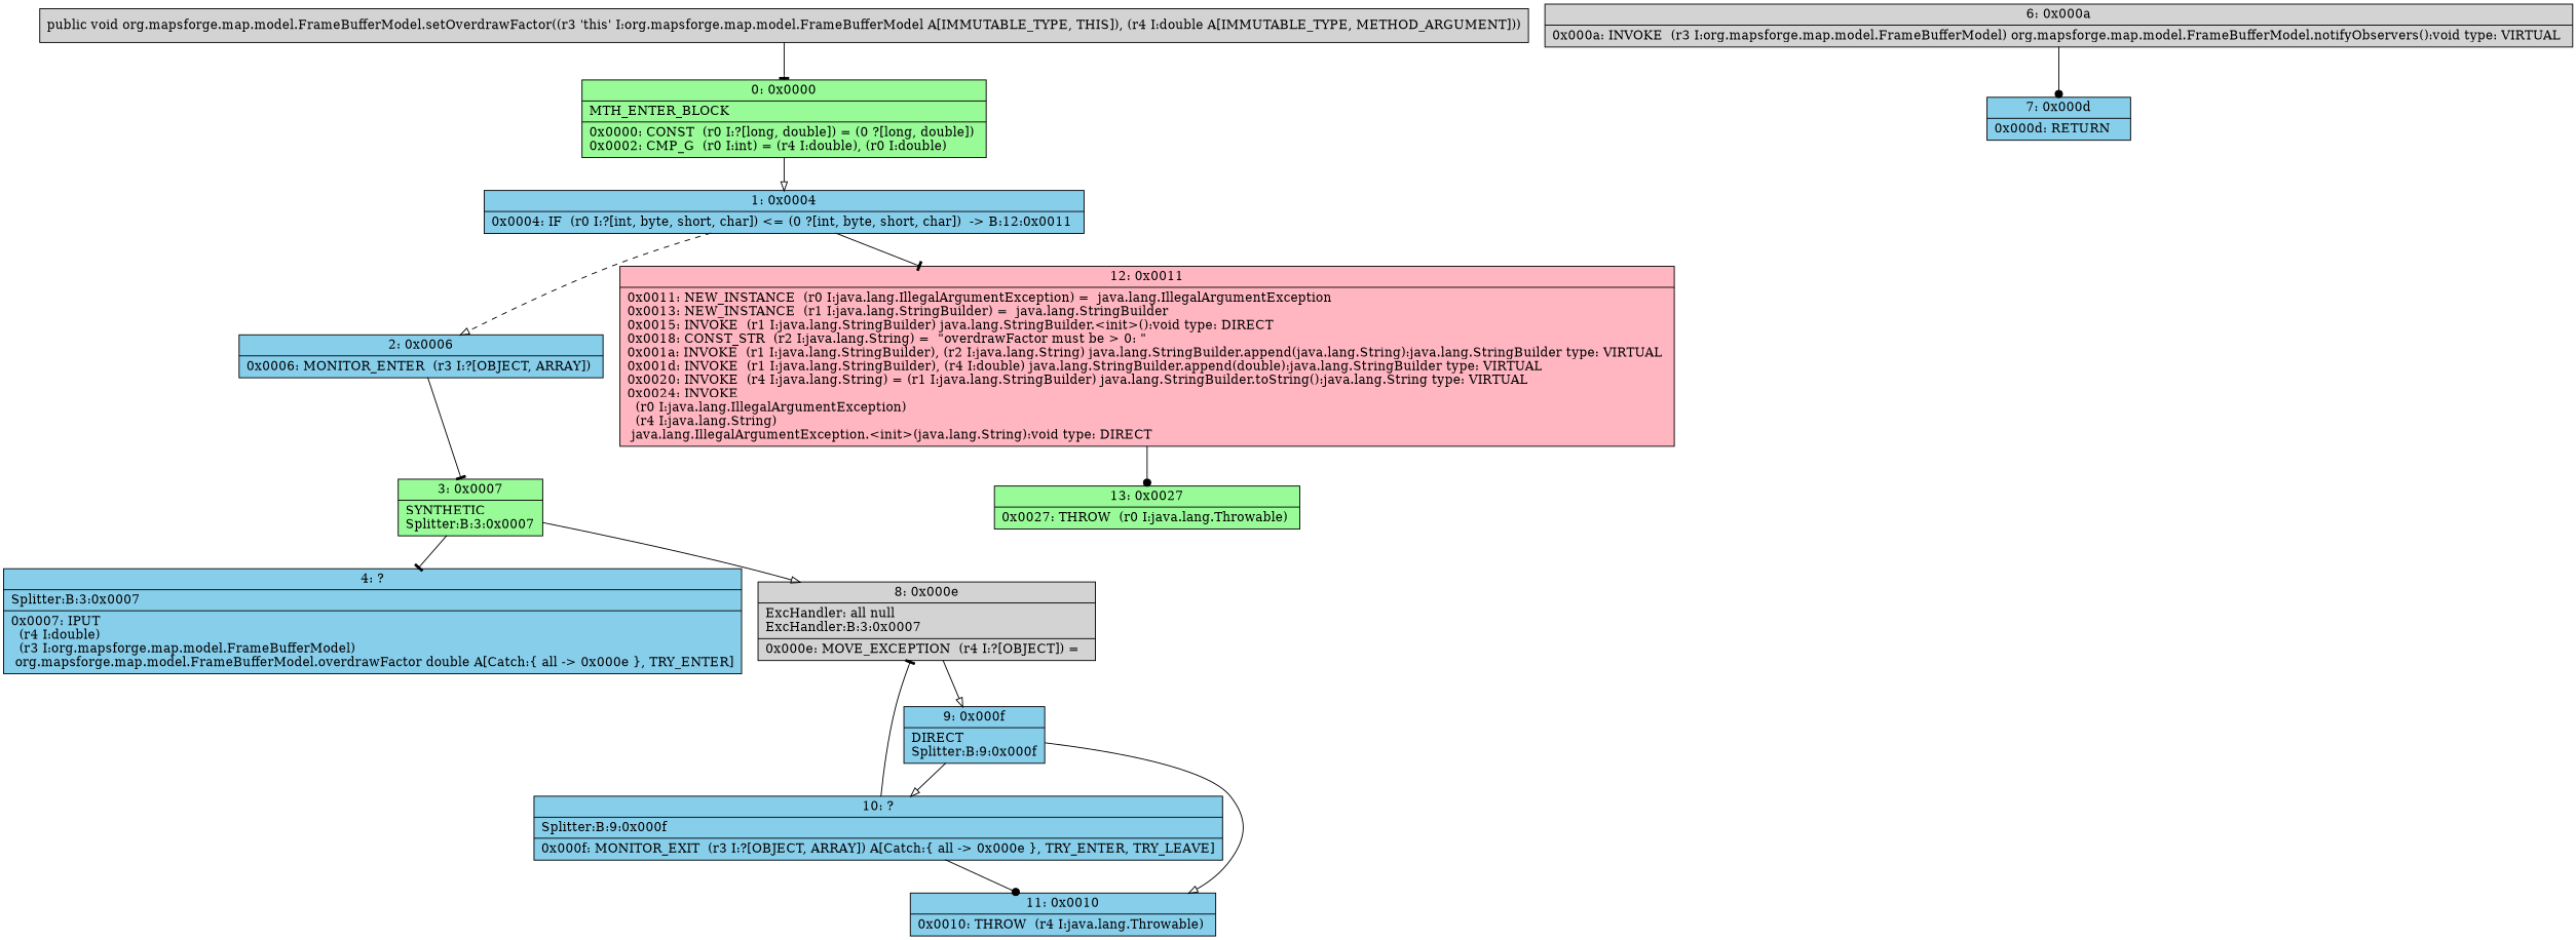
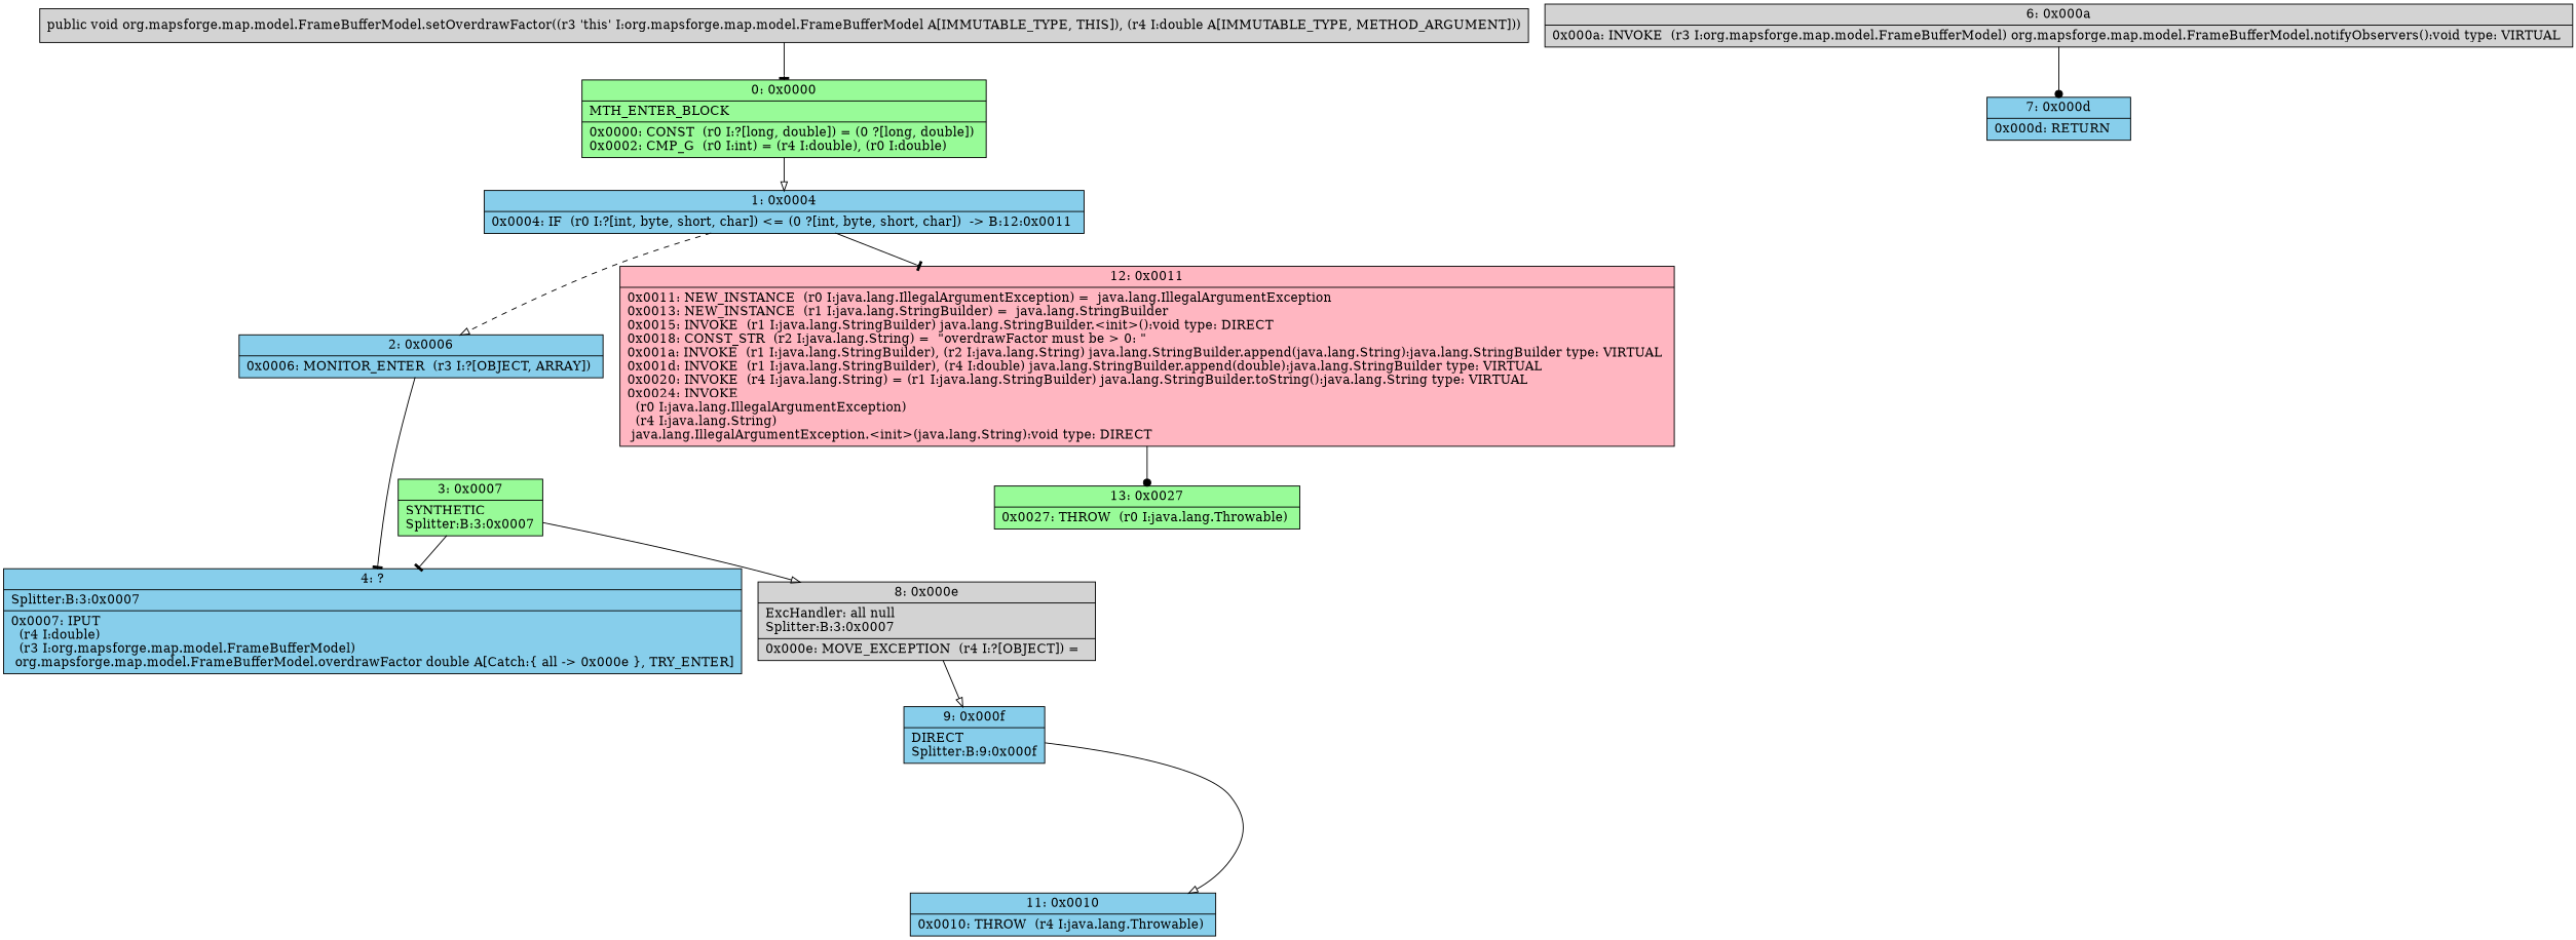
  digraph {
    fontname="DejaVu Serif"
    node [fillcolor=skyblue fontname="DejaVu Serif" shape=record style=filled]
    edge [arrowhead=onormal fontname="DejaVu Serif"]
    n1 [fillcolor=palegreen label="{0\:\ 0x0000|MTH_ENTER_BLOCK\l|0x0000: CONST  (r0 I:?[long, double]) = (0 ?[long, double]) \l0x0002: CMP_G  (r0 I:int) = (r4 I:double), (r0 I:double) \l}"]
    n2 [label="{1\:\ 0x0004|0x0004: IF  (r0 I:?[int, byte, short, char]) \<= (0 ?[int, byte, short, char])  \-\> B:12:0x0011 \l}"]
    n3 [label="{2\:\ 0x0006|0x0006: MONITOR_ENTER  (r3 I:?[OBJECT, ARRAY]) \l}"]
    n4 [fillcolor=lightpink label="{12\:\ 0x0011|0x0011: NEW_INSTANCE  (r0 I:java.lang.IllegalArgumentException) =  java.lang.IllegalArgumentException \l0x0013: NEW_INSTANCE  (r1 I:java.lang.StringBuilder) =  java.lang.StringBuilder \l0x0015: INVOKE  (r1 I:java.lang.StringBuilder) java.lang.StringBuilder.\<init\>():void type: DIRECT \l0x0018: CONST_STR  (r2 I:java.lang.String) =  \"overdrawFactor must be \> 0: \" \l0x001a: INVOKE  (r1 I:java.lang.StringBuilder), (r2 I:java.lang.String) java.lang.StringBuilder.append(java.lang.String):java.lang.StringBuilder type: VIRTUAL \l0x001d: INVOKE  (r1 I:java.lang.StringBuilder), (r4 I:double) java.lang.StringBuilder.append(double):java.lang.StringBuilder type: VIRTUAL \l0x0020: INVOKE  (r4 I:java.lang.String) = (r1 I:java.lang.StringBuilder) java.lang.StringBuilder.toString():java.lang.String type: VIRTUAL \l0x0024: INVOKE  \l  (r0 I:java.lang.IllegalArgumentException)\l  (r4 I:java.lang.String)\l java.lang.IllegalArgumentException.\<init\>(java.lang.String):void type: DIRECT \l}"]
    n5 [fillcolor=palegreen label="{3\:\ 0x0007|SYNTHETIC\lSplitter:B:3:0x0007\l}"]
    n6 [fillcolor=palegreen label="{13\:\ 0x0027|0x0027: THROW  (r0 I:java.lang.Throwable) \l}"]
    n7 [label="{4\:\ ?|Splitter:B:3:0x0007\l|0x0007: IPUT  \l  (r4 I:double)\l  (r3 I:org.mapsforge.map.model.FrameBufferModel)\l org.mapsforge.map.model.FrameBufferModel.overdrawFactor double A[Catch:\{ all \-\> 0x000e \}, TRY_ENTER]\l}"]
-   n8 [fillcolor=lightgrey label="{8\:\ 0x000e|ExcHandler: all null\lExcHandler:B:3:0x0007\l|0x000e: MOVE_EXCEPTION  (r4 I:?[OBJECT]) =  \l}"]
+   n8 [fillcolor=lightgrey label="{8\:\ 0x000e|ExcHandler: all null\lSplitter:B:3:0x0007\l|0x000e: MOVE_EXCEPTION  (r4 I:?[OBJECT]) =  \l}"]
    n9 [label="{9\:\ 0x000f|DIRECT\lSplitter:B:9:0x000f\l}"]
    n10 [fillcolor=lightgrey label="{6\:\ 0x000a|0x000a: INVOKE  (r3 I:org.mapsforge.map.model.FrameBufferModel) org.mapsforge.map.model.FrameBufferModel.notifyObservers():void type: VIRTUAL \l}"]
    n11 [label="{7\:\ 0x000d|0x000d: RETURN   \l}"]
-   n12 [label="{10\:\ ?|Splitter:B:9:0x000f\l|0x000f: MONITOR_EXIT  (r3 I:?[OBJECT, ARRAY]) A[Catch:\{ all \-\> 0x000e \}, TRY_ENTER, TRY_LEAVE]\l}"]
    n13 [label="{11\:\ 0x0010|0x0010: THROW  (r4 I:java.lang.Throwable) \l}"]
    n14 [fillcolor=lightgrey label="{public void org.mapsforge.map.model.FrameBufferModel.setOverdrawFactor((r3 'this' I:org.mapsforge.map.model.FrameBufferModel A[IMMUTABLE_TYPE, THIS]), (r4 I:double A[IMMUTABLE_TYPE, METHOD_ARGUMENT])) }"]
    n1 -> n2
    n2 -> n3 [style=dashed]
    n2 -> n4 [arrowhead=tee]
-   n3 -> n5 [arrowhead=tee]
+   n3 -> n7 [arrowhead=tee]
    n4 -> n6 [arrowhead=dot]
    n5 -> n7 [arrowhead=tee]
    n5 -> n8
    n8 -> n9
-   n9 -> n12
    n9 -> n13
    n10 -> n11 [arrowhead=dot]
-   n12 -> n8 [arrowhead=tee]
-   n12 -> n13 [arrowhead=dot]
    n14 -> n1 [arrowhead=tee]
  }
